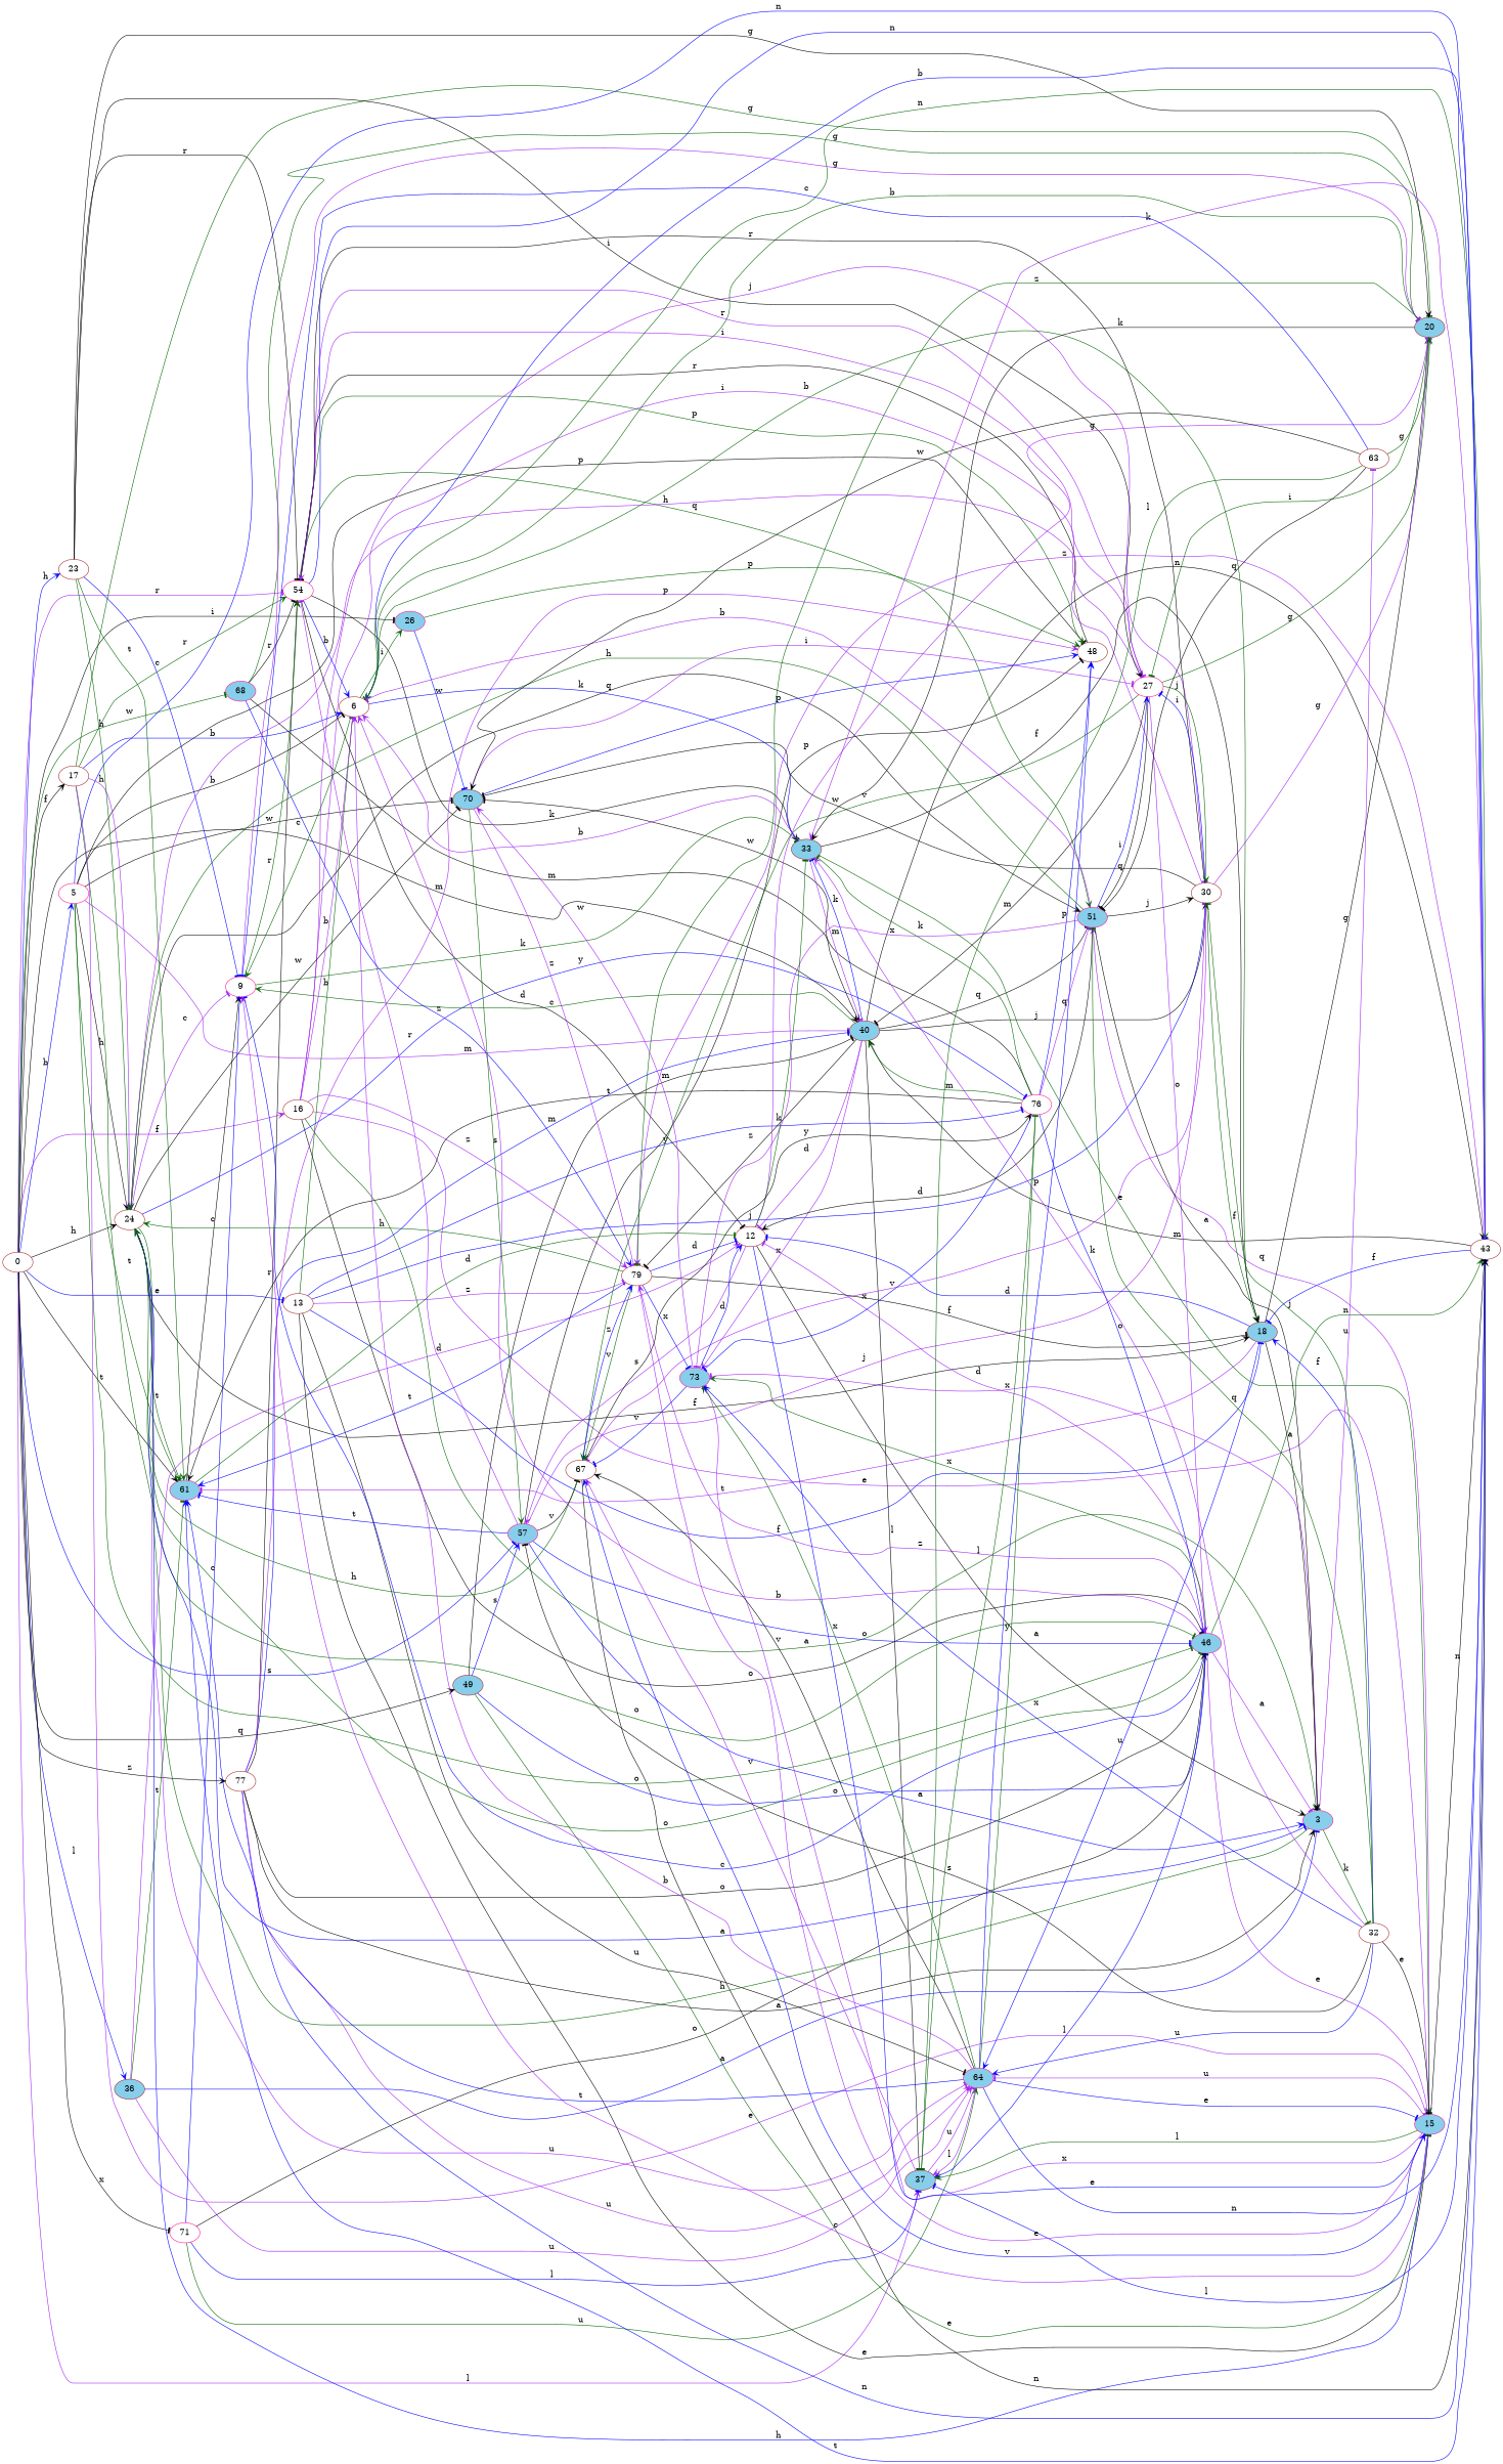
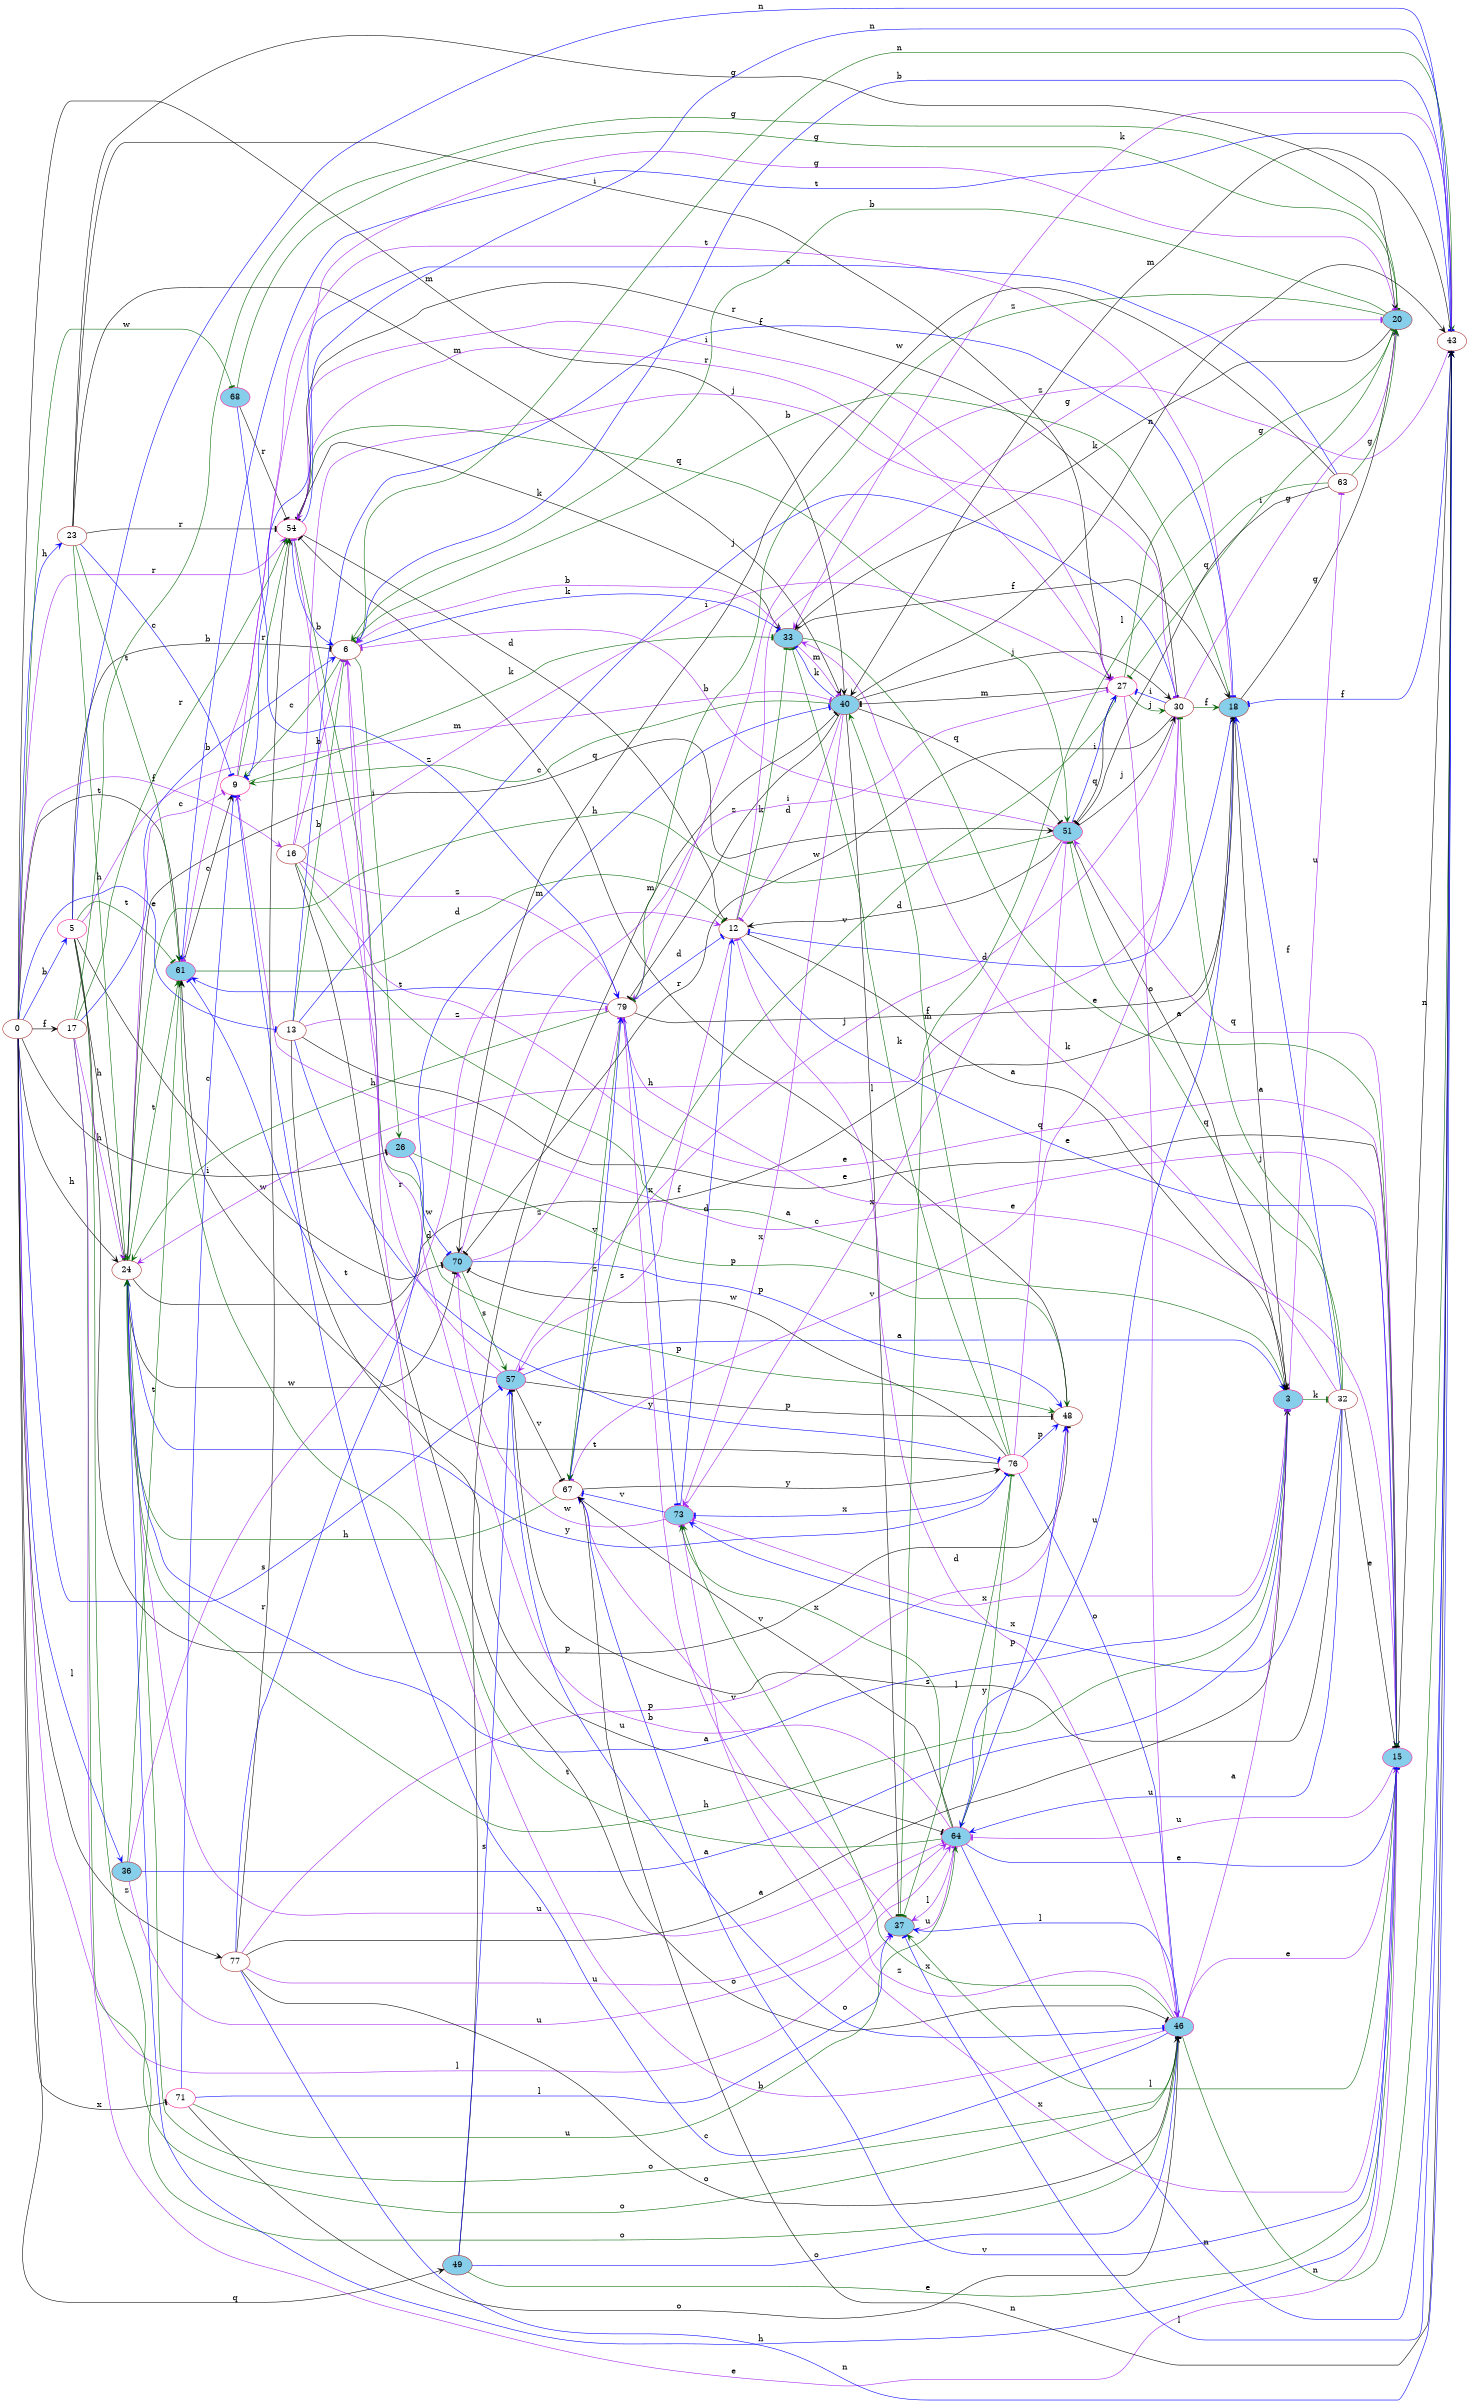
  strict digraph {
    rankdir=LR
    node [color=brown fillcolor=white style=filled]
    edge [arrowhead=vee color=black]
    5 [color=deeppink]
    0
    13
    16
    17
    23
    24
    26 [color=deeppink fillcolor=skyblue]
    36 [fillcolor=skyblue]
    37 [fillcolor=skyblue]
    40 [fillcolor=skyblue]
    49 [fillcolor=skyblue]
    54 [color=deeppink]
    57 [color=deeppink fillcolor=skyblue]
    61 [color=deeppink fillcolor=skyblue]
    68 [color=deeppink fillcolor=skyblue]
    71 [color=deeppink]
    77
    6
    43
    46 [color=deeppink fillcolor=skyblue]
    48
    70 [fillcolor=skyblue]
    15 [color=deeppink fillcolor=skyblue]
    18 [fillcolor=skyblue]
    30
    64 [color=deeppink fillcolor=skyblue]
    76 [color=deeppink]
    79
    3 [color=deeppink fillcolor=skyblue]
    27 [color=deeppink]
    20 [fillcolor=skyblue]
    9 [color=deeppink]
    51 [color=deeppink fillcolor=skyblue]
    12
    67
    73 [color=deeppink fillcolor=skyblue]
    33 [fillcolor=skyblue]
    32
    63
    5 -> 24 [label=h]
    5 -> 40 [arrowhead=tee color=purple label=m]
    5 -> 61 [arrowhead=tee color=darkgreen label=t]
    5 -> 6 [arrowhead=tee label=b]
    5 -> 43 [arrowhead=tee color=blue label=n]
    5 -> 46 [arrowhead=tee color=darkgreen label=o]
    5 -> 48 [arrowhead=tee label=p]
    5 -> 70 [arrowhead=tee label=w]
    0 -> 5 [color=blue label=b]
    0 -> 13 [arrowhead=tee color=blue label=e]
    0 -> 16 [color=purple label=f]
    0 -> 17 [label=f]
    0 -> 23 [color=blue label=h]
    0 -> 24 [label=h]
    0 -> 26 [arrowhead=tee label=i]
    0 -> 36 [color=blue label=l]
    0 -> 37 [color=purple label=l]
    0 -> 40 [label=m]
    0 -> 49 [label=q]
-   0 -> 54 [arrowhead=tee color=purple label=r]
+   0 -> 54 [color=purple label=r]
    0 -> 57 [arrowhead=tee color=blue label=s]
    0 -> 61 [label=t]
    0 -> 68 [arrowhead=tee color=darkgreen label=w]
    0 -> 71 [arrowhead=tee label=x]
    0 -> 77 [label=z]
    13 -> 6 [arrowhead=tee color=darkgreen label=b]
    13 -> 15 [arrowhead=tee label=e]
    13 -> 18 [arrowhead=tee color=blue label=f]
    13 -> 30 [arrowhead=tee color=blue label=j]
    13 -> 64 [arrowhead=tee label=u]
    13 -> 76 [arrowhead=tee color=blue label=y]
    13 -> 79 [arrowhead=tee color=purple label=z]
    16 -> 6 [arrowhead=tee color=purple label=b]
    16 -> 46 [arrowhead=tee label=o]
    16 -> 15 [color=purple label=e]
    16 -> 30 [arrowhead=tee color=purple label=j]
    16 -> 79 [color=purple label=z]
    16 -> 3 [color=darkgreen label=a]
    16 -> 27 [color=purple label=i]
    17 -> 24 [color=purple label=h]
    17 -> 54 [color=darkgreen label=r]
    17 -> 6 [color=blue label=b]
    17 -> 46 [arrowhead=tee color=darkgreen label=o]
    17 -> 15 [arrowhead=tee color=purple label=e]
    17 -> 20 [arrowhead=tee color=darkgreen label=g]
    23 -> 24 [arrowhead=tee color=darkgreen label=h]
-   68 -> 40 [label=m]
+   23 -> 40 [label=m]
    23 -> 54 [arrowhead=tee label=r]
    23 -> 61 [color=darkgreen label=t]
    23 -> 27 [label=i]
    23 -> 20 [label=g]
    23 -> 9 [arrowhead=tee color=blue label=c]
    24 -> 61 [color=darkgreen label=t]
    24 -> 46 [arrowhead=tee color=darkgreen label=o]
    24 -> 70 [arrowhead=tee label=w]
    24 -> 18 [label=f]
    24 -> 64 [arrowhead=tee color=purple label=u]
    24 -> 76 [arrowhead=tee color=blue label=y]
    24 -> 3 [arrowhead=tee color=blue label=a]
    24 -> 9 [arrowhead=tee color=purple label=c]
    24 -> 51 [label=q]
    26 -> 48 [color=darkgreen label=p]
    26 -> 70 [arrowhead=tee color=blue label=w]
    36 -> 61 [arrowhead=tee color=darkgreen label=t]
    36 -> 64 [color=purple label=u]
    36 -> 3 [arrowhead=tee color=blue label=a]
    36 -> 12 [color=purple label=d]
    37 -> 64 [arrowhead=tee color=purple label=u]
    37 -> 67 [color=purple label=v]
    40 -> 37 [arrowhead=tee label=l]
    40 -> 43 [label=n]
    40 -> 30 [label=j]
    40 -> 79 [arrowhead=tee label=z]
    40 -> 9 [color=darkgreen label=c]
    40 -> 51 [arrowhead=tee label=q]
    40 -> 12 [arrowhead=tee color=purple label=d]
    40 -> 73 [color=purple label=x]
    40 -> 33 [arrowhead=tee color=blue label=k]
    49 -> 40 [arrowhead=tee label=m]
    49 -> 57 [color=blue label=s]
    49 -> 46 [arrowhead=tee color=blue label=o]
    49 -> 15 [arrowhead=tee color=darkgreen label=e]
    54 -> 6 [color=blue label=b]
    54 -> 43 [arrowhead=tee color=blue label=n]
    54 -> 48 [color=darkgreen label=p]
    54 -> 27 [arrowhead=tee color=purple label=i]
    54 -> 51 [color=darkgreen label=q]
    54 -> 12 [arrowhead=tee label=d]
    54 -> 33 [label=k]
    57 -> 54 [arrowhead=tee color=purple label=r]
    57 -> 61 [arrowhead=tee color=blue label=t]
    57 -> 46 [arrowhead=tee color=blue label=o]
    57 -> 48 [arrowhead=tee label=p]
    57 -> 30 [arrowhead=tee color=purple label=j]
    57 -> 3 [color=blue label=a]
    57 -> 67 [arrowhead=tee label=v]
    61 -> 9 [label=c]
    61 -> 12 [arrowhead=tee color=darkgreen label=d]
    68 -> 54 [arrowhead=tee label=r]
    68 -> 79 [color=blue label=z]
    68 -> 20 [arrowhead=tee color=darkgreen label=g]
    71 -> 37 [arrowhead=tee color=blue label=l]
    71 -> 46 [arrowhead=tee label=o]
    71 -> 64 [color=darkgreen label=u]
    71 -> 9 [arrowhead=tee color=blue label=c]
    77 -> 40 [arrowhead=tee color=blue label=m]
    77 -> 54 [label=r]
    77 -> 43 [arrowhead=tee color=blue label=n]
    77 -> 46 [label=o]
    77 -> 48 [color=purple label=p]
    77 -> 64 [color=purple label=u]
    77 -> 3 [label=a]
    6 -> 26 [color=darkgreen label=i]
    6 -> 43 [color=darkgreen label=n]
    6 -> 9 [color=darkgreen label=c]
    6 -> 33 [arrowhead=tee color=blue label=k]
    43 -> 37 [arrowhead=tee color=blue label=l]
    43 -> 40 [label=m]
    43 -> 61 [color=blue label=t]
    43 -> 6 [color=blue label=b]
    43 -> 18 [arrowhead=tee color=blue label=f]
    43 -> 79 [color=purple label=z]
    43 -> 33 [color=purple label=k]
    46 -> 37 [color=blue label=l]
    46 -> 6 [color=purple label=b]
    46 -> 43 [color=darkgreen label=n]
    46 -> 15 [color=purple label=e]
    46 -> 79 [color=purple label=z]
    46 -> 3 [arrowhead=tee color=purple label=a]
    46 -> 9 [arrowhead=tee color=blue label=c]
    46 -> 12 [arrowhead=tee color=purple label=d]
    46 -> 73 [color=darkgreen label=x]
    48 -> 54 [arrowhead=tee label=r]
    70 -> 57 [color=darkgreen label=s]
    70 -> 48 [color=blue label=p]
    70 -> 79 [arrowhead=tee color=purple label=z]
    70 -> 27 [arrowhead=tee color=purple label=i]
    15 -> 24 [color=blue label=h]
    15 -> 37 [color=darkgreen label=l]
    15 -> 43 [arrowhead=tee label=n]
    15 -> 64 [arrowhead=tee color=purple label=u]
    15 -> 9 [color=purple label=c]
    15 -> 51 [color=purple label=q]
    15 -> 67 [color=blue label=v]
    15 -> 73 [arrowhead=tee color=purple label=x]
    18 -> 61 [arrowhead=tee color=purple label=t]
    18 -> 6 [arrowhead=tee color=darkgreen label=b]
    18 -> 64 [color=blue label=u]
    18 -> 3 [arrowhead=tee label=a]
    18 -> 20 [label=g]
    18 -> 12 [arrowhead=tee color=blue label=d]
    30 -> 24 [color=purple label=h]
    30 -> 54 [arrowhead=tee label=r]
    30 -> 70 [arrowhead=tee label=w]
    30 -> 18 [color=darkgreen label=f]
    30 -> 27 [arrowhead=tee color=blue label=i]
    30 -> 20 [color=purple label=g]
    30 -> 67 [arrowhead=tee color=purple label=v]
    64 -> 37 [color=purple label=l]
-   64 -> 61 [color=blue label=t]
+   64 -> 61 [color=darkgreen label=t]
    64 -> 6 [color=purple label=b]
    64 -> 43 [color=blue label=n]
    64 -> 48 [color=blue label=p]
    64 -> 15 [arrowhead=tee color=blue label=e]
    64 -> 76 [arrowhead=tee color=darkgreen label=y]
    64 -> 67 [label=v]
    64 -> 73 [color=darkgreen label=x]
    76 -> 37 [arrowhead=tee color=darkgreen label=l]
    76 -> 40 [color=darkgreen label=m]
    76 -> 61 [label=t]
    76 -> 46 [color=blue label=o]
    76 -> 48 [color=blue label=p]
    76 -> 70 [arrowhead=tee label=w]
    76 -> 51 [arrowhead=tee color=purple label=q]
    76 -> 73 [arrowhead=tee color=blue label=x]
    76 -> 33 [arrowhead=tee color=darkgreen label=k]
    79 -> 24 [color=darkgreen label=h]
    79 -> 61 [color=blue label=t]
    79 -> 15 [color=purple label=e]
    79 -> 18 [arrowhead=tee label=f]
    79 -> 12 [arrowhead=tee color=blue label=d]
    79 -> 67 [color=darkgreen label=v]
    79 -> 73 [arrowhead=tee color=blue label=x]
    3 -> 24 [color=darkgreen label=h]
    3 -> 73 [arrowhead=tee color=purple label=x]
    3 -> 32 [arrowhead=tee color=darkgreen label=k]
    3 -> 63 [arrowhead=tee color=purple label=u]
    27 -> 40 [arrowhead=tee label=m]
    27 -> 54 [color=purple label=r]
    27 -> 46 [color=purple label=o]
    27 -> 30 [color=darkgreen label=j]
    27 -> 20 [arrowhead=tee color=darkgreen label=g]
    27 -> 51 [arrowhead=tee label=q]
    27 -> 67 [color=darkgreen label=v]
    20 -> 6 [color=darkgreen label=b]
    20 -> 79 [arrowhead=tee color=darkgreen label=z]
    20 -> 27 [arrowhead=tee color=darkgreen label=i]
    20 -> 33 [label=k]
    9 -> 54 [color=darkgreen label=r]
    9 -> 20 [arrowhead=tee color=purple label=g]
    9 -> 33 [arrowhead=tee color=darkgreen label=k]
    51 -> 24 [color=darkgreen label=h]
    51 -> 6 [arrowhead=tee color=purple label=b]
    51 -> 30 [label=j]
    51 -> 3 [label=a]
    51 -> 27 [color=blue label=i]
    51 -> 12 [label=d]
    51 -> 73 [arrowhead=tee color=purple label=x]
    12 -> 57 [color=purple label=s]
    12 -> 15 [color=blue label=e]
    12 -> 3 [label=a]
    12 -> 20 [arrowhead=tee color=purple label=g]
    12 -> 33 [arrowhead=tee color=darkgreen label=k]
    67 -> 24 [color=darkgreen label=h]
    67 -> 43 [label=n]
    67 -> 76 [label=y]
    67 -> 79 [color=blue label=z]
    73 -> 70 [color=purple label=w]
    73 -> 12 [color=blue label=d]
    73 -> 67 [arrowhead=tee color=blue label=v]
    33 -> 40 [arrowhead=tee color=purple label=m]
    33 -> 6 [color=purple label=b]
    33 -> 15 [color=darkgreen label=e]
    33 -> 18 [label=f]
    32 -> 57 [arrowhead=tee label=s]
    32 -> 15 [arrowhead=tee label=e]
    32 -> 18 [color=blue label=f]
    32 -> 30 [arrowhead=tee color=darkgreen label=j]
    32 -> 64 [color=blue label=u]
    32 -> 51 [arrowhead=tee color=darkgreen label=q]
    32 -> 73 [color=blue label=x]
    32 -> 33 [color=purple label=k]
    63 -> 37 [arrowhead=tee color=darkgreen label=l]
    63 -> 70 [label=w]
    63 -> 20 [color=darkgreen label=g]
    63 -> 9 [arrowhead=tee color=blue label=c]
    63 -> 51 [arrowhead=tee label=q]
  }
